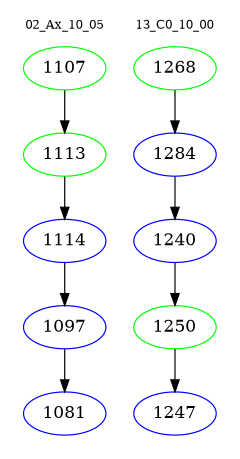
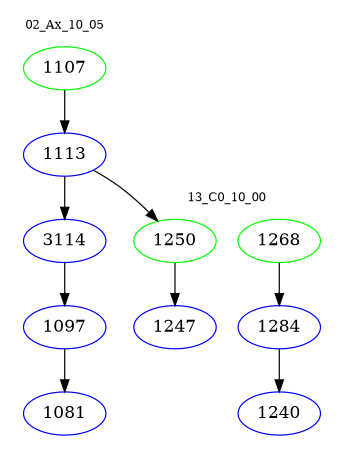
  digraph {
    node [color=blue]
    edge [color=black]
    n1 [color=green label=1107]
-   n2 [color=green label=1113]
-   n3 [label=1114]
+   n2 [label=1113]
+   n3 [label=3114]
    n4 [label=1097]
    n5 [label=1081]
    n6 [color=green label=1268]
    n7 [label=1284]
    n8 [label=1240]
    n9 [color=green label=1250]
    n10 [label=1247]
    subgraph cluster_1 {
      color=white
      fontsize=10
      label="02_Ax_10_05"
      n1
      n2
      n3
      n4
      n5
    }
    subgraph cluster_2 {
      color=white
      fontsize=10
      label="13_C0_10_00"
      n6
      n7
      n8
      n9
      n10
    }
    n1 -> n2
    n2 -> n3
    n3 -> n4
    n4 -> n5
    n6 -> n7
    n7 -> n8
-   n8 -> n9
+   n2 -> n9
    n9 -> n10
  }
